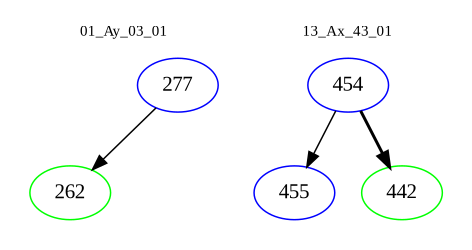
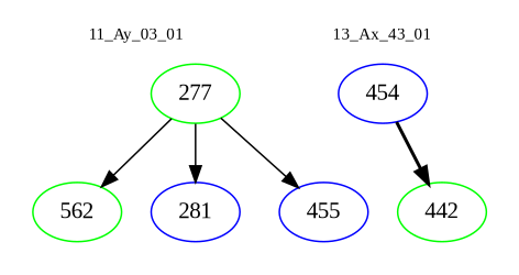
  digraph {
    fontname="Liberation Serif"
    node [color=blue fontname="Liberation Serif"]
    edge [color=black fontname="Liberation Serif" style=solid]
-   n1 [label=277]
-   n2 [color=green label=262]
+   n1 [color=green label=277]
+   n2 [color=green label=562]
+   n3 [label=281]
    n4 [label=454]
    n5 [color=green label=442]
    n6 [label=455]
    subgraph cluster_1 {
      color=white
      fontsize=10
-     label="01_Ay_03_01"
+     label="11_Ay_03_01"
      n1
      n2
+     n3
    }
    subgraph cluster_2 {
      color=white
      fontsize=10
      label="13_Ax_43_01"
      n4
      n5
      n6
    }
    n1 -> n2
+   n1 -> n3
    n4 -> n5 [style=bold]
-   n4 -> n6
+   n1 -> n6
  }
